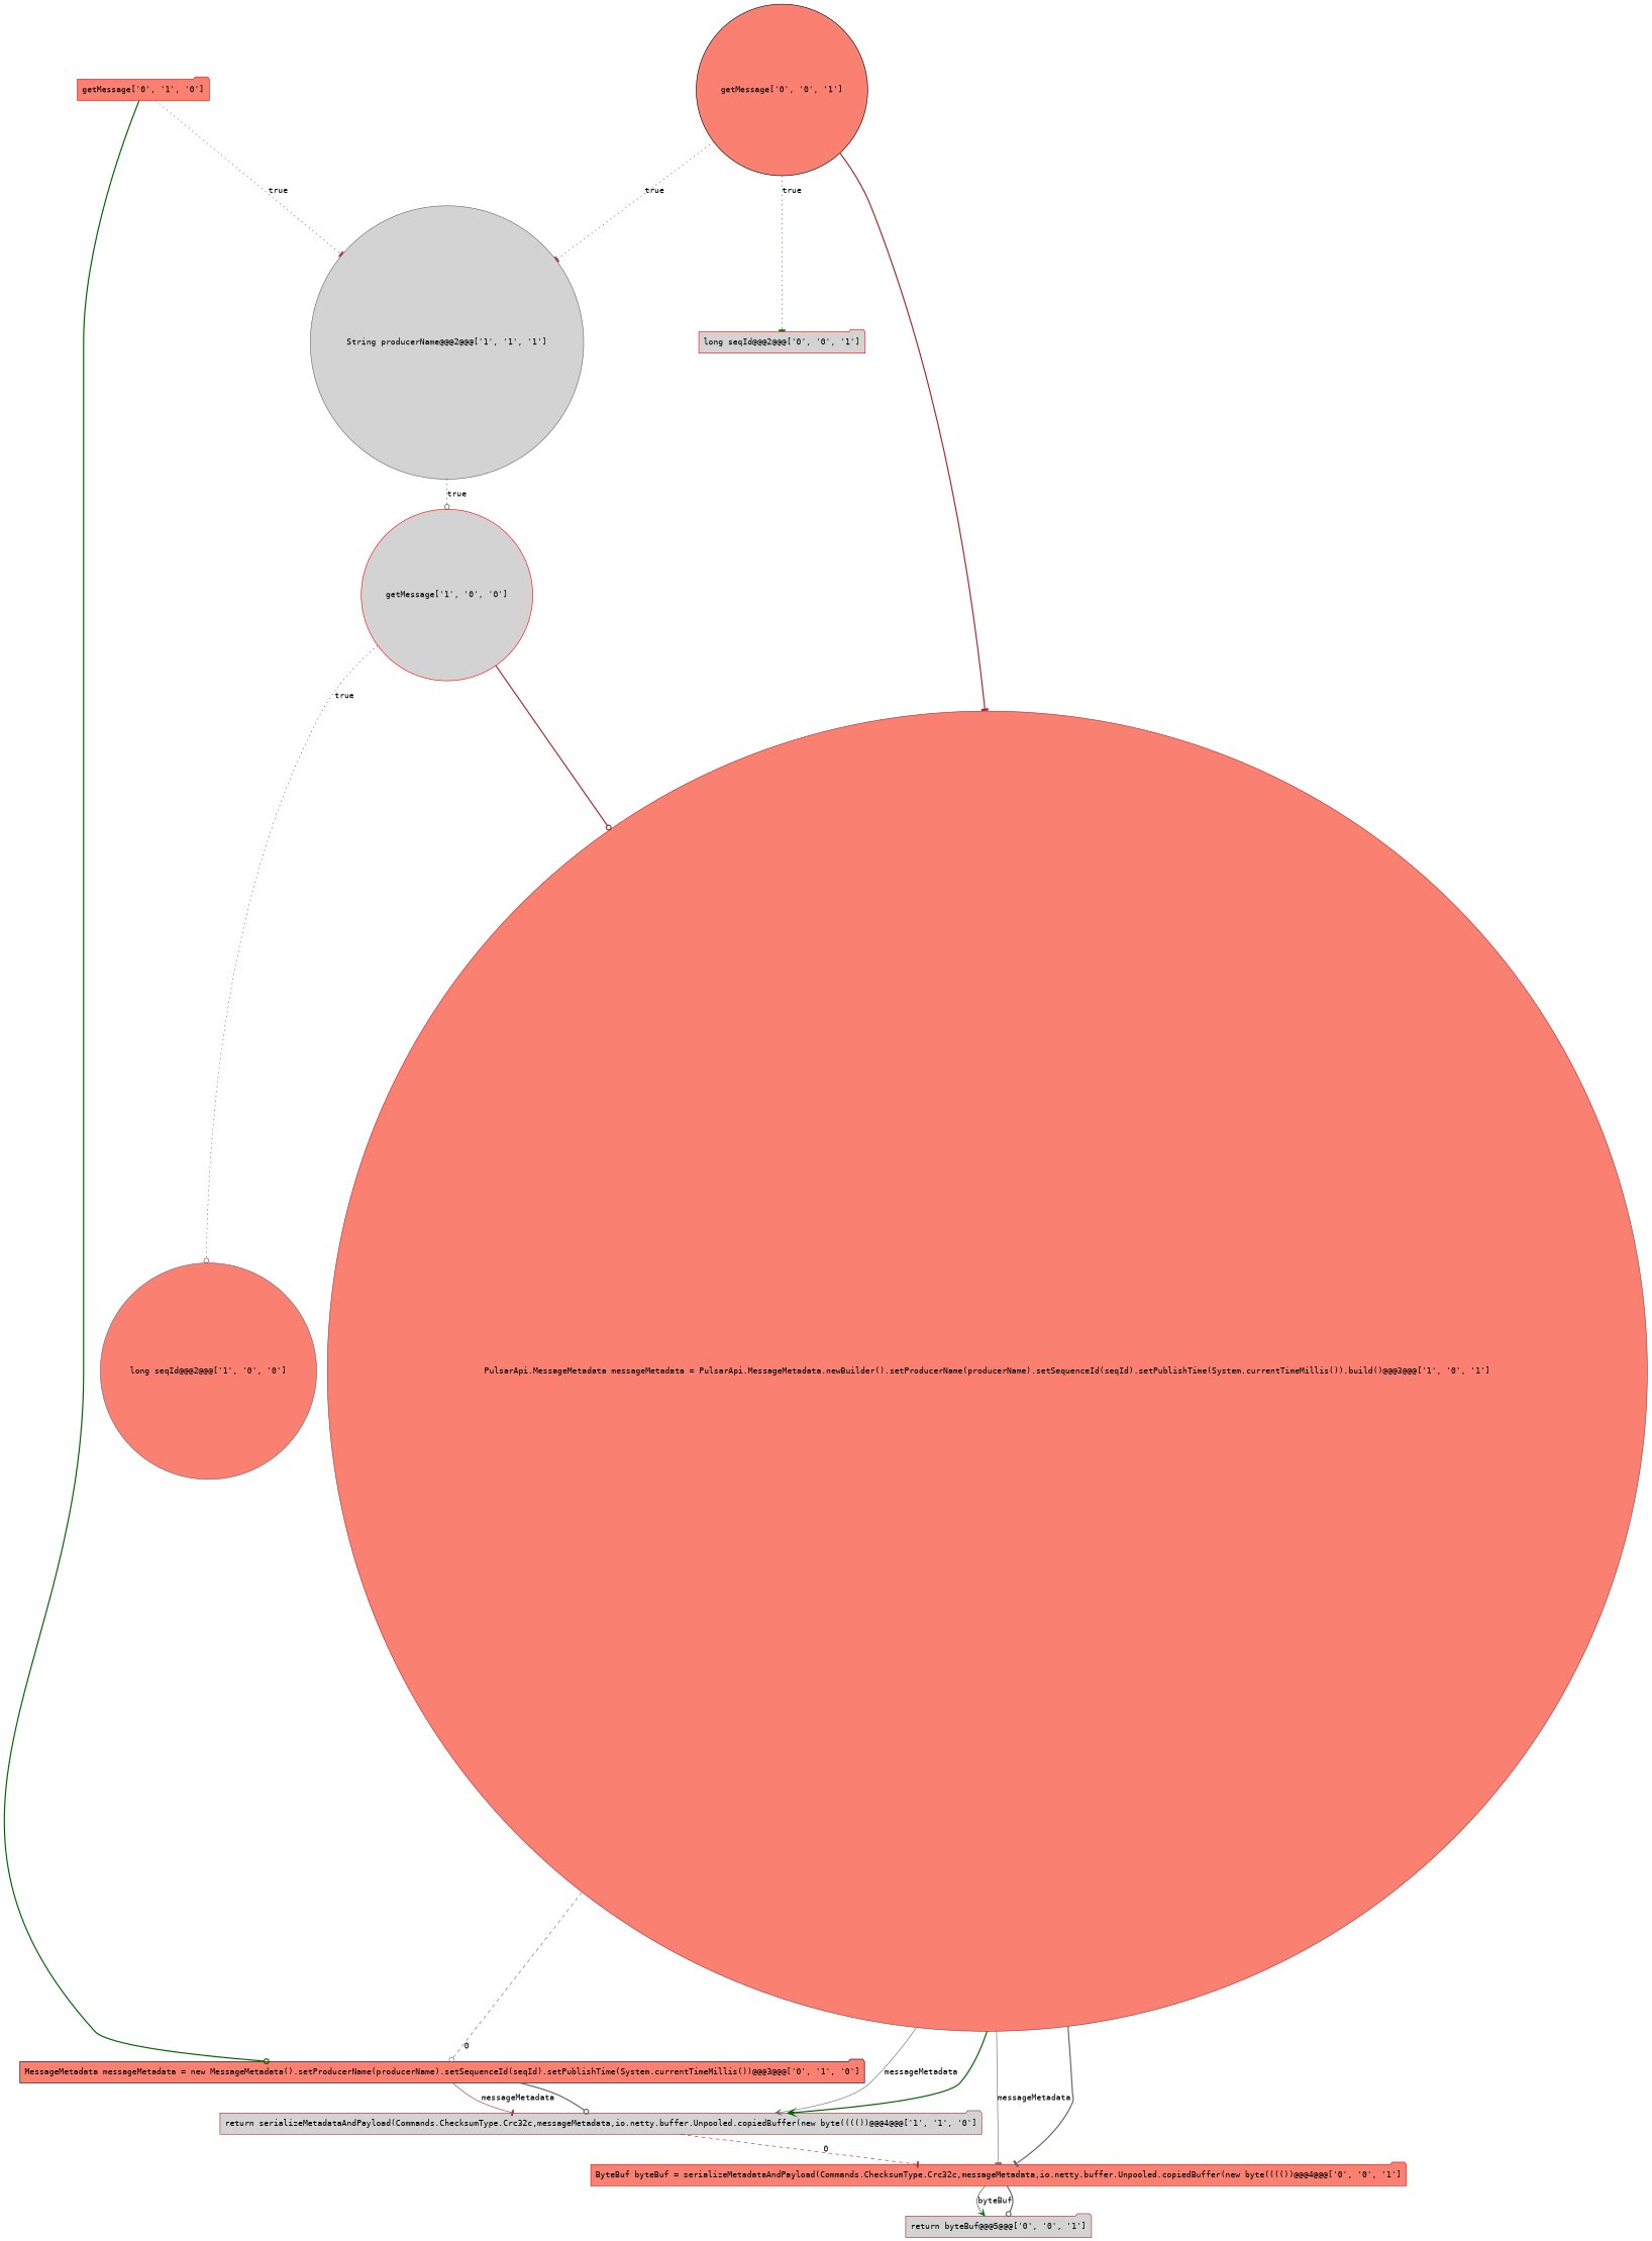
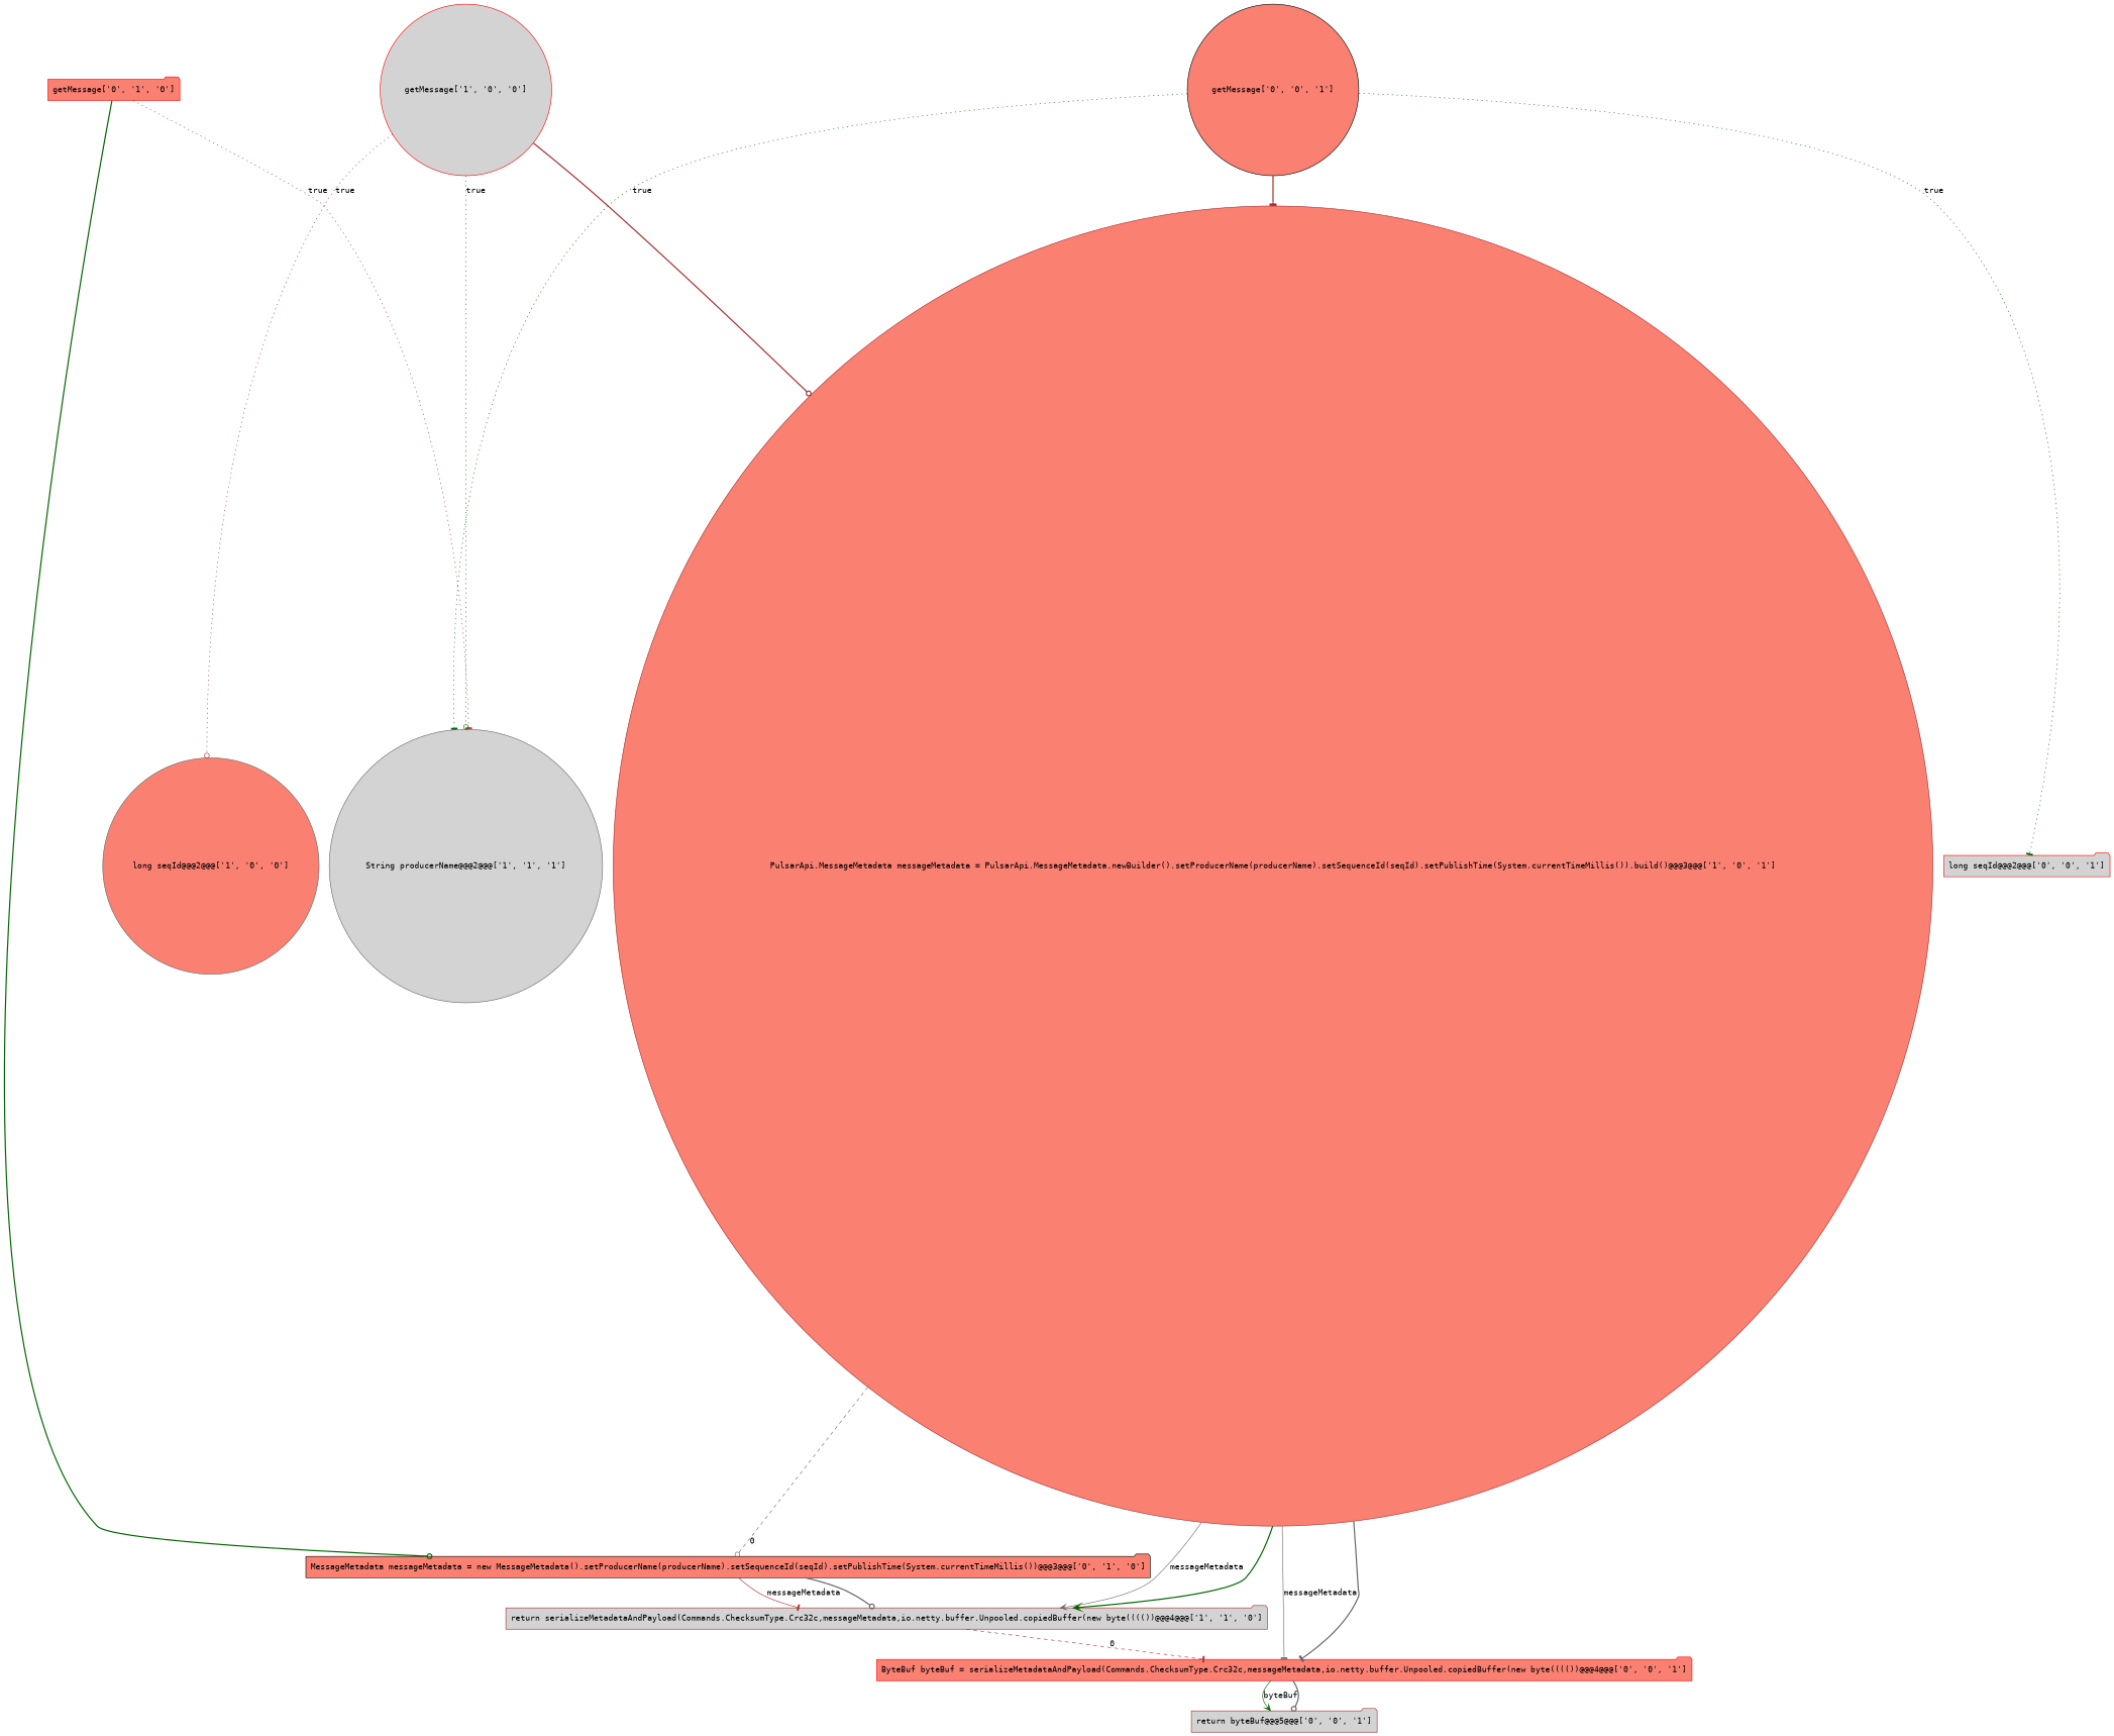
  digraph {
    fontname="DejaVu Sans Mono"
    node [color=red fillcolor=salmon fontname="DejaVu Sans Mono" shape=folder style=filled]
    edge [arrowhead=tee color=brown fontname="DejaVu Sans Mono" style=bold]
    n1 [color=brown label="PulsarApi.MessageMetadata messageMetadata = PulsarApi.MessageMetadata.newBuilder().setProducerName(producerName).setSequenceId(seqId).setPublishTime(System.currentTimeMillis()).build()@@@3@@@['1', '0', '1']" shape=circle]
    n2 [color=brown fillcolor=lightgrey label="return serializeMetadataAndPayload(Commands.ChecksumType.Crc32c,messageMetadata,io.netty.buffer.Unpooled.copiedBuffer(new byte(((())@@@4@@@['1', '1', '0']"]
    n3 [color=black label="MessageMetadata messageMetadata = new MessageMetadata().setProducerName(producerName).setSequenceId(seqId).setPublishTime(System.currentTimeMillis())@@@3@@@['0', '1', '0']"]
    n4 [label="ByteBuf byteBuf = serializeMetadataAndPayload(Commands.ChecksumType.Crc32c,messageMetadata,io.netty.buffer.Unpooled.copiedBuffer(new byte(((())@@@4@@@['0', '0', '1']"]
    n5 [color=brown fillcolor=lightgrey label="return byteBuf@@@5@@@['0', '0', '1']"]
    n6 [label="getMessage['0', '1', '0']"]
    n7 [color=gray40 fillcolor=lightgrey label="String producerName@@@2@@@['1', '1', '1']" shape=circle]
    n8 [fillcolor=lightgrey label="long seqId@@@2@@@['0', '0', '1']"]
    n9 [fillcolor=lightgrey label="getMessage['1', '0', '0']" shape=circle]
    n10 [color=gray40 label="long seqId@@@2@@@['1', '0', '0']" shape=circle]
    n11 [color=black label="getMessage['0', '0', '1']" shape=circle]
    n1 -> n2 [arrowhead=vee color=gray40 label=messageMetadata style=solid]
    n1 -> n2 [arrowhead=vee color=darkgreen]
    n1 -> n3 [arrowhead=odot color=gray40 label=0 style=dashed]
    n1 -> n4 [color=gray40 label=messageMetadata style=solid]
    n1 -> n4 [color=gray40]
    n2 -> n4 [label=0 style=dashed]
    n3 -> n2 [label=messageMetadata style=solid]
    n3 -> n2 [arrowhead=odot color=gray40]
    n4 -> n5 [arrowhead=vee color=darkgreen label=byteBuf style=solid]
    n4 -> n5 [arrowhead=odot color=gray40]
    n6 -> n3 [arrowhead=odot color=darkgreen]
    n6 -> n7 [label=true style=dotted]
    n9 -> n1 [arrowhead=odot]
-   n7 -> n9 [arrowhead=odot color=darkgreen label=true style=dotted]
+   n9 -> n7 [arrowhead=odot color=darkgreen label=true style=dotted]
    n9 -> n10 [arrowhead=odot label=true style=dotted]
    n11 -> n1
-   n11 -> n7 [label=true style=dotted]
+   n11 -> n7 [color=darkgreen label=true style=dotted]
    n11 -> n8 [color=darkgreen label=true style=dotted]
  }
